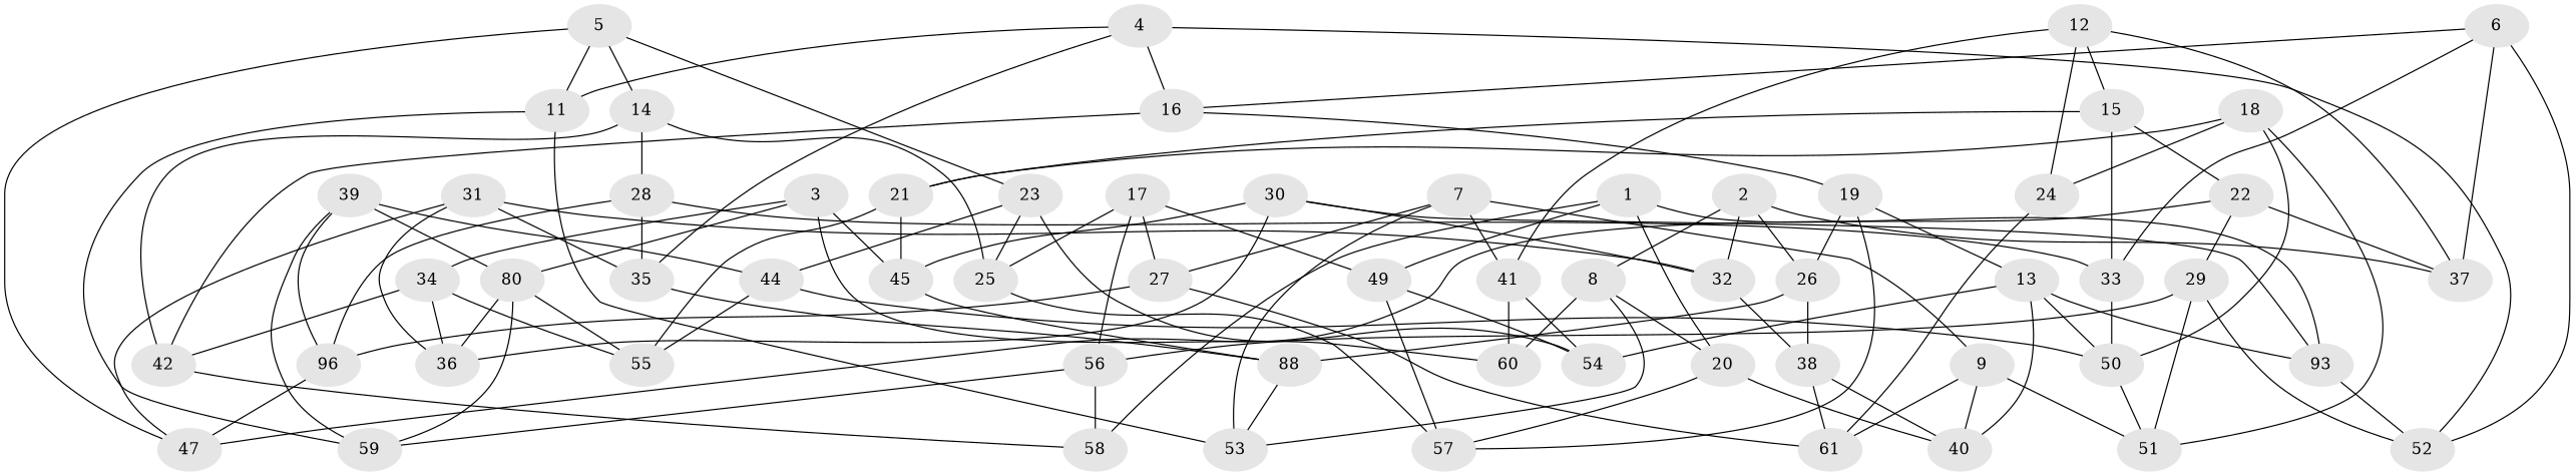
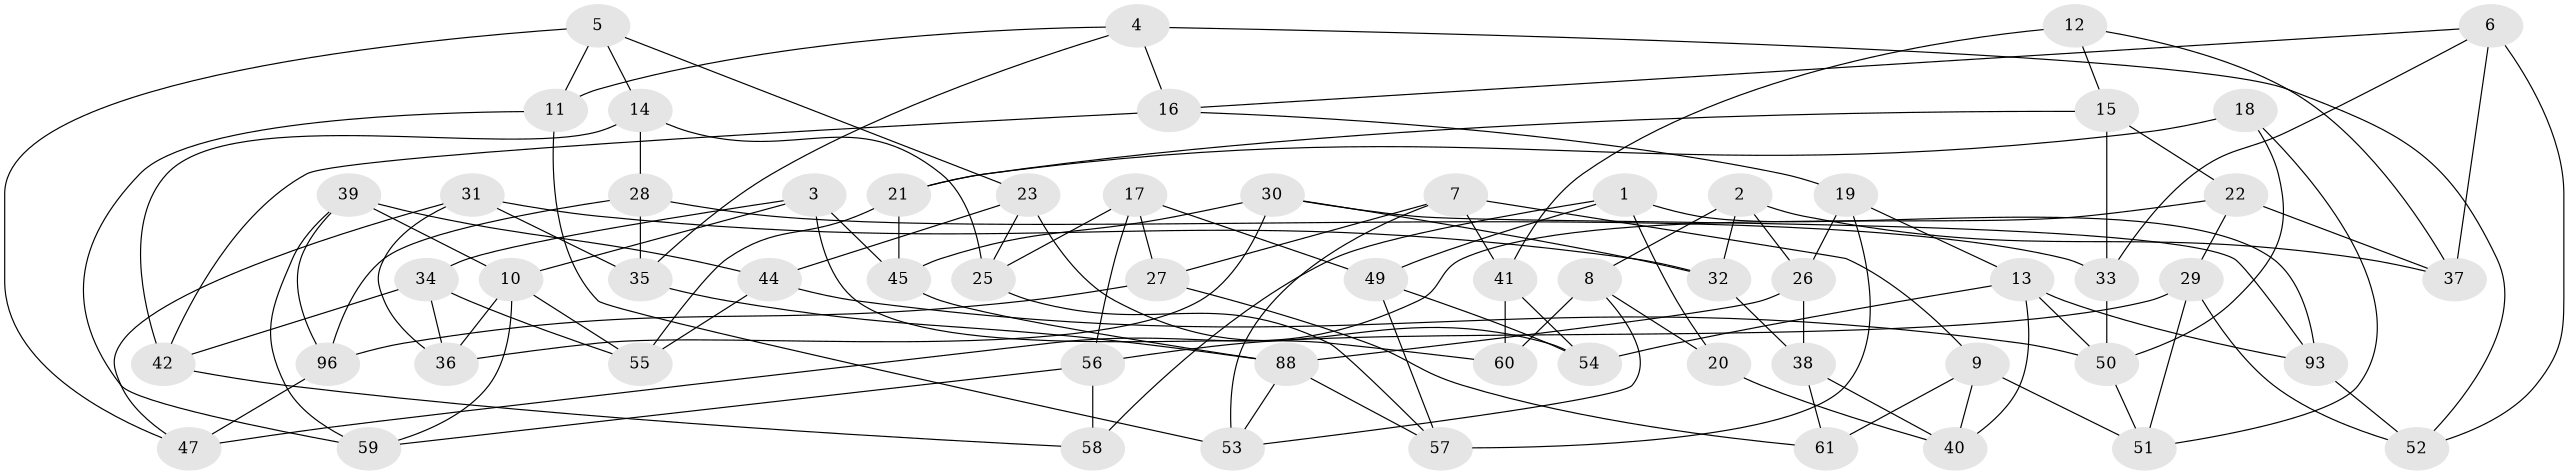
  graph {
    node [color=gray90 style=filled]
    1
    20
    n3 [label=93]
    49
    58
    40
    57
    52
    54
    2
    8
    26
    32
    37
    60
    53
    38
    n18 [label=88]
    3
-   10 [label=80]
+   10
    34
    45
    36
    55
    59
    42
    4
    11
    16
    35
    19
    5
    14
    23
    47
    25
    28
    44
    6
    33
    50
    7
    9
    27
    41
    51
    61
    n48 [label=96]
    12
    15
-   24
    21
    22
    13
    29
    17
    56
    18
    30
    31
    39
    1 -- 20
    1 -- n3
    1 -- 49
    1 -- 58
    20 -- 40
-   20 -- 57
+   n18 -- 57
    n3 -- 52
    49 -- 57
    49 -- 54
    2 -- 8
    2 -- 26
    2 -- 32
    2 -- 37
    8 -- 20
    8 -- 60
    8 -- 53
    26 -- 38
    26 -- n18
    32 -- 38
    38 -- 40
    38 -- 61
    n18 -- 53
    3 -- 60
    3 -- 10
    3 -- 34
    3 -- 45
    10 -- 36
    10 -- 55
    10 -- 59
    34 -- 36
    34 -- 55
    34 -- 42
    45 -- n18
    42 -- 58
    4 -- 52
    4 -- 11
    4 -- 16
    4 -- 35
    11 -- 53
    11 -- 59
    16 -- 42
    16 -- 19
    35 -- n18
    19 -- 57
    19 -- 26
    19 -- 13
    5 -- 11
    5 -- 14
    5 -- 23
    5 -- 47
    14 -- 42
    14 -- 25
    14 -- 28
    23 -- 54
    23 -- 25
    23 -- 44
    25 -- 57
    28 -- 35
    28 -- 33
    28 -- n48
    44 -- 55
    44 -- 50
    6 -- 52
    6 -- 37
    6 -- 16
    6 -- 33
    33 -- 50
    50 -- 51
    7 -- 53
    7 -- 9
    7 -- 27
    7 -- 41
    9 -- 40
    9 -- 51
    9 -- 61
    27 -- 61
    27 -- n48
    41 -- 54
    41 -- 60
    n48 -- 47
    12 -- 37
    12 -- 41
    12 -- 15
-   12 -- 24
    15 -- 33
    15 -- 21
    15 -- 22
-   24 -- 61
    21 -- 45
    21 -- 55
    22 -- 37
    22 -- 47
    22 -- 29
    13 -- n3
    13 -- 40
    13 -- 54
    13 -- 50
    29 -- 52
    29 -- 51
    29 -- 56
    17 -- 49
    17 -- 25
    17 -- 27
    17 -- 56
    56 -- 58
    56 -- 59
    18 -- 50
    18 -- 51
-   18 -- 24
    18 -- 21
    30 -- n3
    30 -- 32
    30 -- 45
    30 -- 36
    31 -- 32
    31 -- 36
    31 -- 35
    31 -- 47
    39 -- 10
    39 -- 59
    39 -- 44
    39 -- n48
  }
